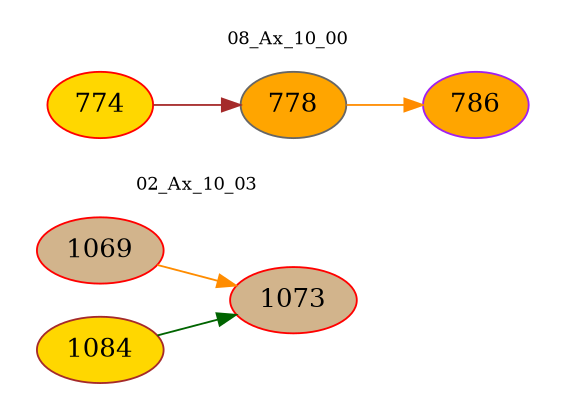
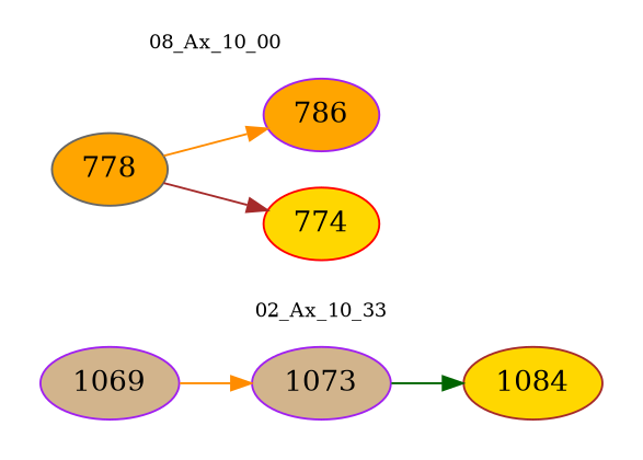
  digraph {
    fontname="DejaVu Serif"
    rankdir=LR
    node [color=red fillcolor=tan fontname="DejaVu Serif" style=filled]
    edge [color=darkorange fontname="DejaVu Serif"]
-   n1 [label=1069]
-   n2 [label=1073]
+   n1 [color=purple label=1069]
+   n2 [color=purple label=1073]
    n3 [color=brown fillcolor=gold label=1084]
    n4 [color=gray40 fillcolor=orange label=778]
    n5 [fillcolor=gold label=774]
    n6 [color=purple fillcolor=orange label=786]
    subgraph cluster_1 {
      color=white
      fontsize=10
-     label="02_Ax_10_03"
+     label="02_Ax_10_33"
      n1
      n2
      n3
    }
    subgraph cluster_2 {
      color=white
      fontsize=10
      label="08_Ax_10_00"
      n4
      n5
      n6
    }
    n1 -> n2
-   n3 -> n2 [color=darkgreen]
-   n5 -> n4 [color=brown]
+   n2 -> n3 [color=darkgreen]
+   n4 -> n5 [color=brown]
    n4 -> n6
  }
